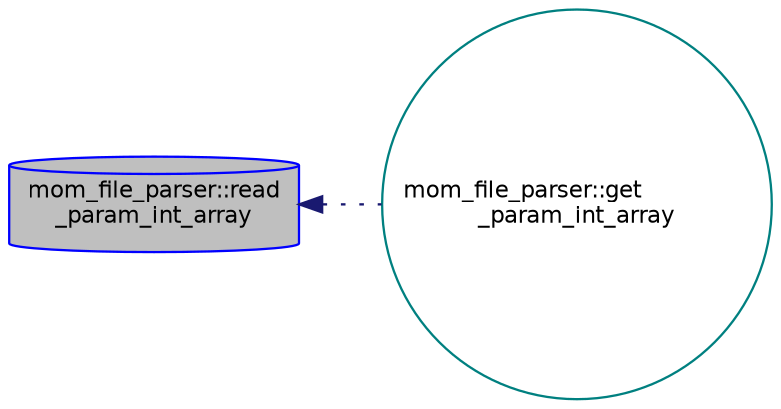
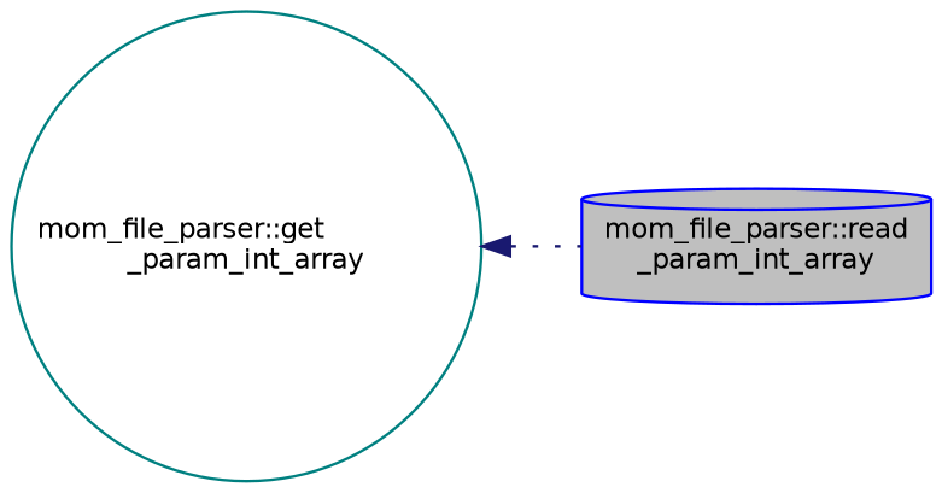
  digraph {
    rankdir=LR
    node [fontname=Helvetica fontsize=10 style=filled]
    n1 [color=blue fillcolor=grey75 fontcolor=black height=0.2 label="mom_file_parser::read\l_param_int_array" shape=cylinder width=0.4]
    n2 [color=teal fillcolor=white height=0.2 label="mom_file_parser::get\l_param_int_array" shape=circle width=0.4]
-   n1 -> n2 [color=midnightblue dir=back fontname=Helvetica fontsize=10 labelfontname=Helvetica labelfontsize=10 style=dotted]
+   n2 -> n1 [color=midnightblue dir=back fontname=Helvetica fontsize=10 labelfontname=Helvetica labelfontsize=10 style=dotted]
  }
